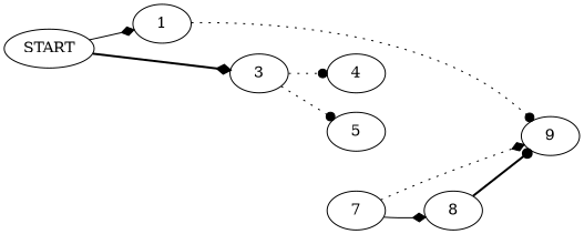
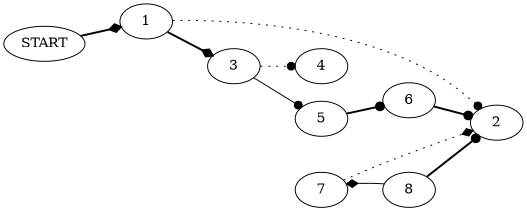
  digraph {
    rankdir=LR
    edge [arrowhead=dot style=bold]
    n1 [label=START]
    1
-   2 [label=9]
+   2
    3
    4
    5
+   6
    7
    8
-   n1 -> 1 [arrowhead=diamond style=solid]
+   n1 -> 1 [arrowhead=diamond]
    1 -> 2 [style=dotted]
-   n1 -> 3 [arrowhead=diamond]
+   1 -> 3 [arrowhead=diamond]
    3 -> 4 [style=dotted]
-   3 -> 5 [style=dotted]
+   3 -> 5 [style=solid]
+   5 -> 6
+   6 -> 2
    7 -> 2 [arrowhead=diamond style=dotted]
-   7 -> 8 [arrowhead=diamond style=solid]
+   8 -> 7 [arrowhead=diamond style=solid]
    8 -> 2
  }
